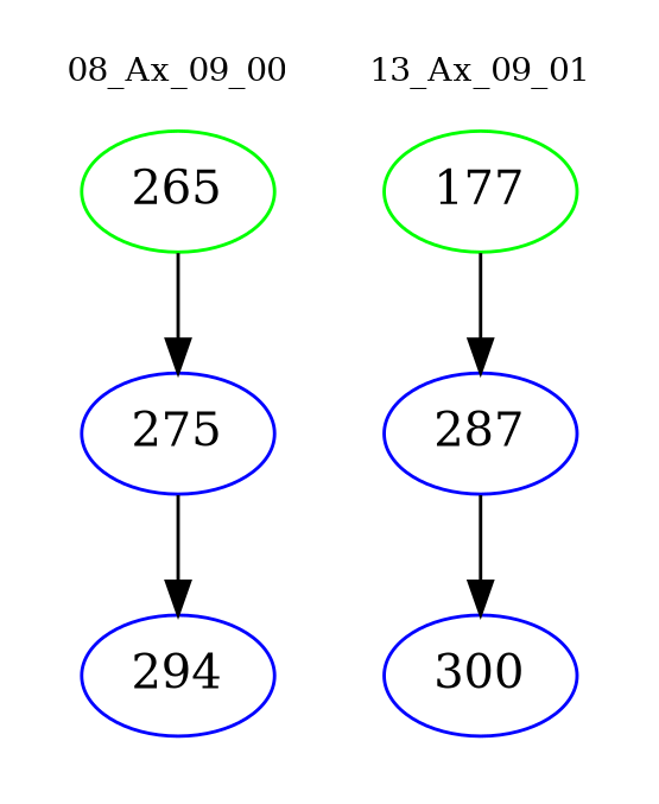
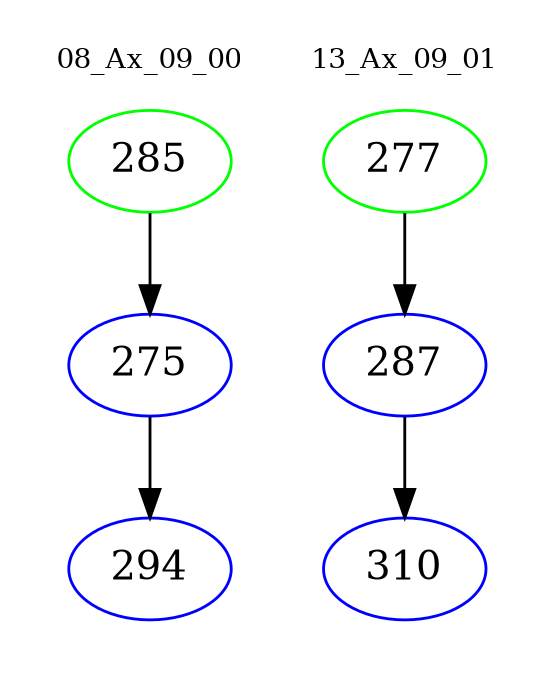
  digraph {
    node [color=blue]
    edge [color=black]
-   n1 [color=green label=265]
+   n1 [color=green label=285]
    n2 [label=275]
    n3 [label=294]
-   n4 [color=green label=177]
+   n4 [color=green label=277]
    n5 [label=287]
-   n6 [label=300]
+   n6 [label=310]
    subgraph cluster_1 {
      color=white
      fontsize=10
      label="08_Ax_09_00"
      n1
      n2
      n3
    }
    subgraph cluster_2 {
      color=white
      fontsize=10
      label="13_Ax_09_01"
      n4
      n5
      n6
    }
    n1 -> n2
    n2 -> n3
    n4 -> n5
    n5 -> n6
  }
